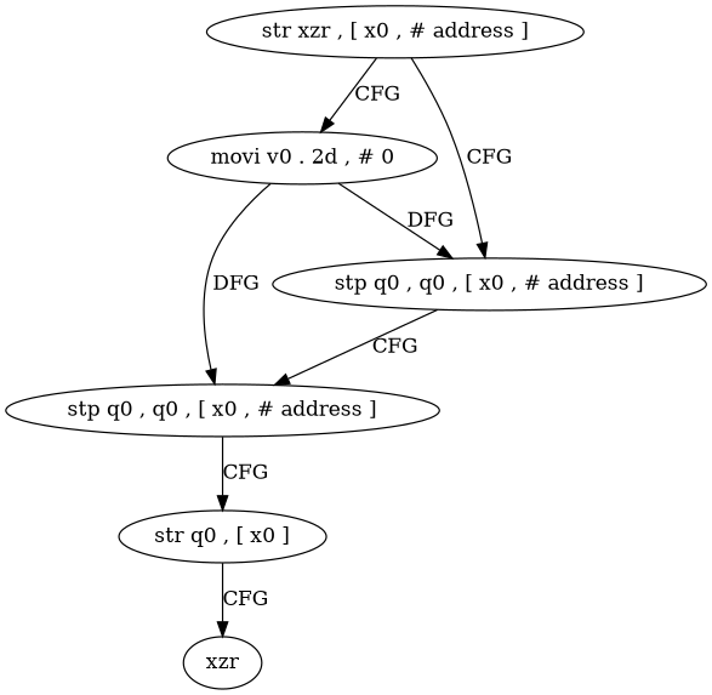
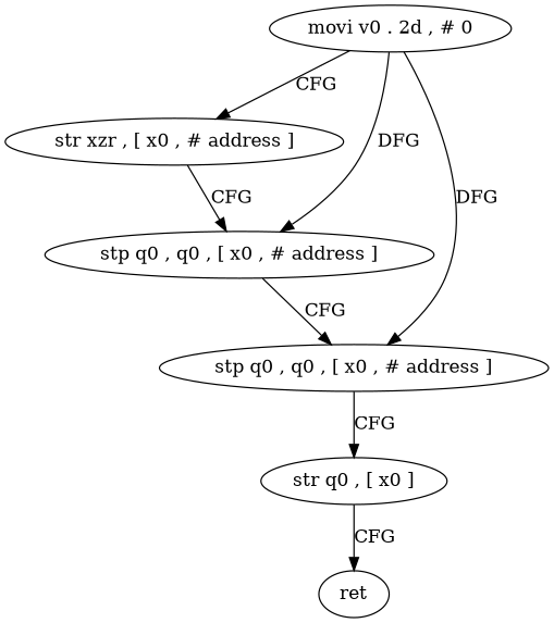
  digraph {
    n1 [label="movi v0 . 2d , # 0"]
    n2 [label="str xzr , [ x0 , # address ]"]
    n3 [label="stp q0 , q0 , [ x0 , # address ]"]
    n4 [label="stp q0 , q0 , [ x0 , # address ]"]
    n5 [label="str q0 , [ x0 ]"]
-   n6 [label=xzr]
-   n2 -> n1 [label=CFG]
+   n6 [label=ret]
+   n1 -> n2 [label=CFG]
    n1 -> n3 [label=DFG]
    n1 -> n4 [label=DFG]
    n2 -> n3 [label=CFG]
    n3 -> n4 [label=CFG]
    n4 -> n5 [label=CFG]
    n5 -> n6 [label=CFG]
  }
